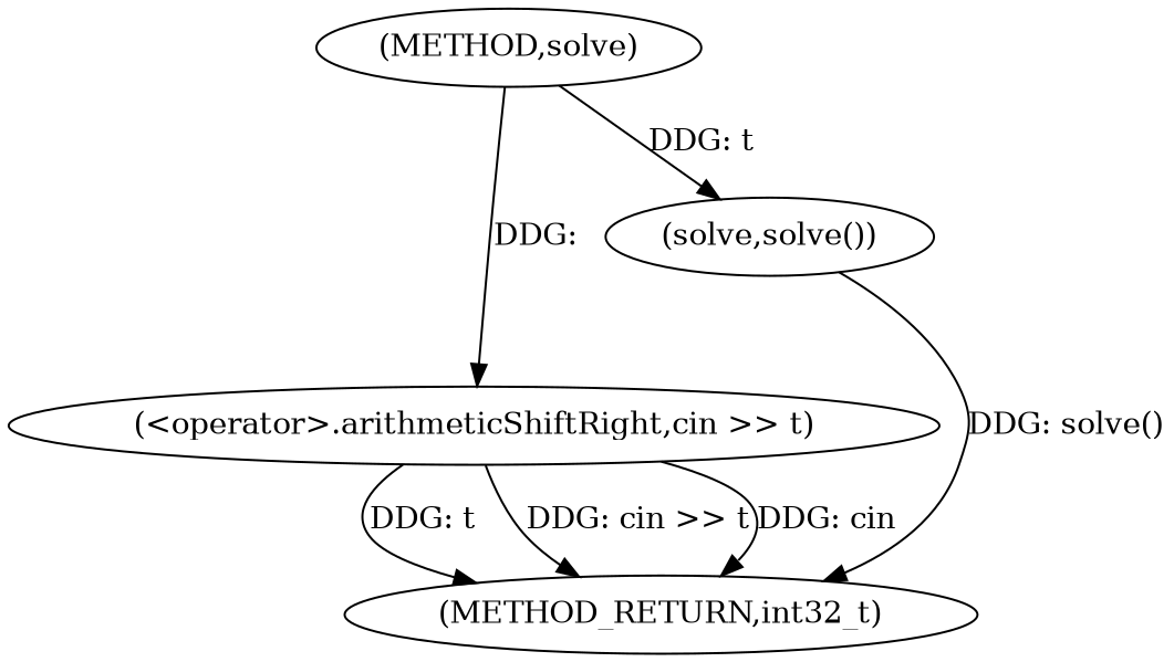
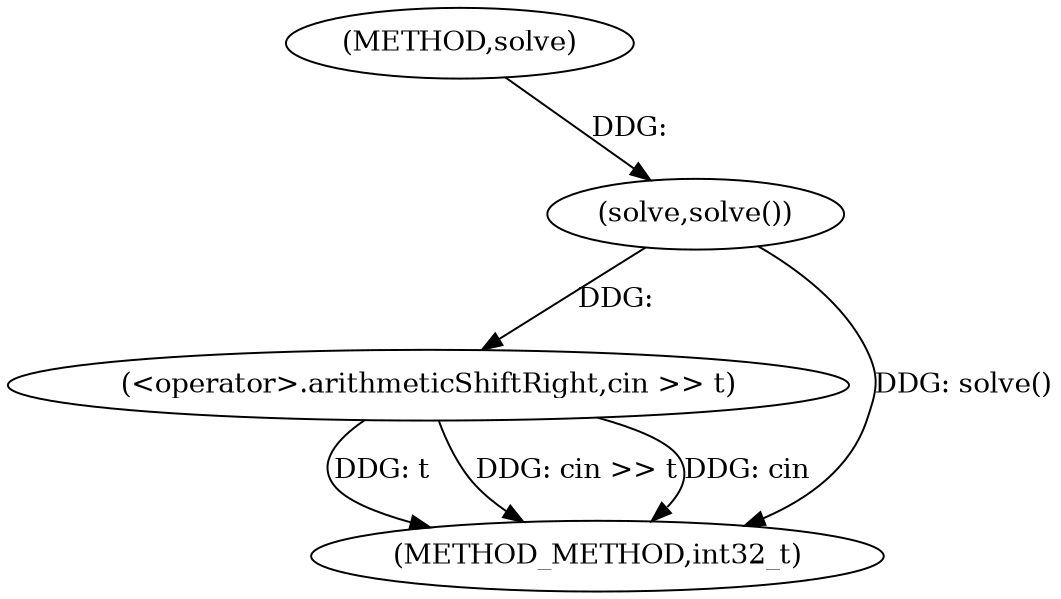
  digraph {
    fontname="DejaVu Serif"
    node [fontname="DejaVu Serif"]
    edge [fontname="DejaVu Serif"]
    n1 [label="(METHOD,solve)"]
    n2 [label="(<operator>.arithmeticShiftRight,cin >> t)"]
    n3 [label="(solve,solve())"]
-   n4 [label="(METHOD_RETURN,int32_t)"]
-   n1 -> n2 [label="DDG: "]
-   n1 -> n3 [label="DDG: t"]
+   n4 [label="(METHOD_METHOD,int32_t)"]
+   n3 -> n2 [label="DDG: "]
+   n1 -> n3 [label="DDG: "]
    n2 -> n4 [label="DDG: t"]
    n2 -> n4 [label="DDG: cin >> t"]
    n2 -> n4 [label="DDG: cin"]
    n3 -> n4 [label="DDG: solve()"]
  }
